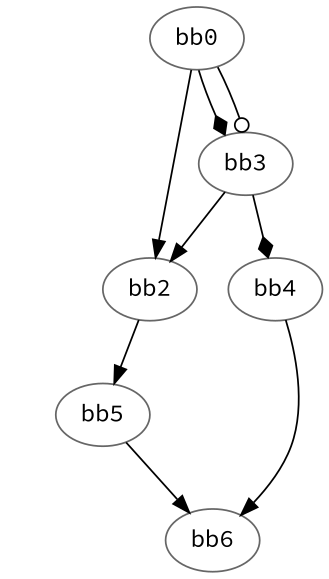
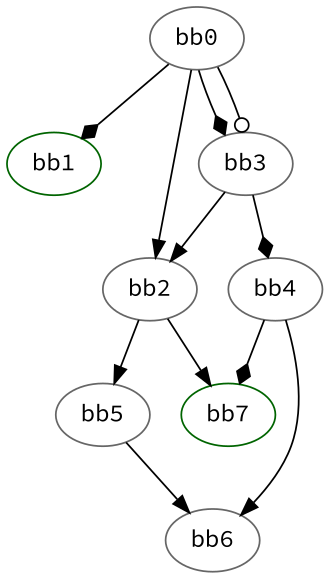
  digraph {
    fontname="Source Code Pro"
    node [color=gray40 fontname="Source Code Pro"]
    edge [arrowhead=normal fontname="Source Code Pro"]
    n1 [label="bb0\l"]
+   n2 [color=darkgreen label="bb1\l"]
    n3 [label="bb2\l"]
    n4 [label="bb3\l"]
    n5 [label="bb5\l"]
+   n6 [color=darkgreen label="bb7\l"]
    n7 [label="bb4\l"]
    n8 [label="bb6\l"]
+   n1 -> n2 [arrowhead=diamond]
    n1 -> n3
    n1 -> n4 [arrowhead=diamond]
    n1 -> n4 [arrowhead=odot]
    n3 -> n5
+   n3 -> n6
    n4 -> n3
    n4 -> n7 [arrowhead=diamond]
    n5 -> n8
+   n7 -> n6 [arrowhead=diamond]
    n7 -> n8
  }
